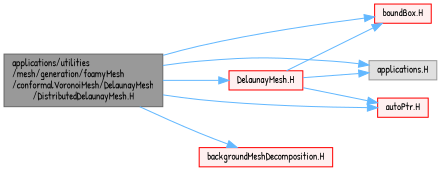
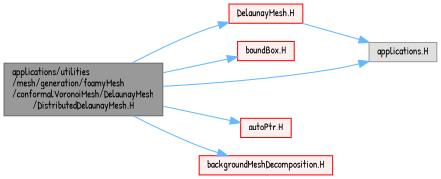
  digraph {
    fontname="Patrick Hand"
    rankdir=LR
    node [color=red fillcolor="#FFF0F0" fontname="Patrick Hand" fontsize=10 shape=box style=filled]
    edge [color=steelblue1 fontname="Patrick Hand" fontsize=10 labelfontname=Helvetica labelfontsize=10 style=solid]
    n1 [color=gray40 fillcolor=grey60 fontcolor=black height=0.2 label="applications/utilities\l/mesh/generation/foamyMesh\l/conformalVoronoiMesh/DelaunayMesh\l/DistributedDelaunayMesh.H" width=0.4]
    n2 [height=0.2 label="DelaunayMesh.H" width=0.4]
    n3 [height=0.2 label="boundBox.H" width=0.4]
    n4 [color=grey60 fillcolor="#E0E0E0" height=0.2 label="applications.H" width=0.4]
    n5 [height=0.2 label="autoPtr.H" width=0.4]
    n6 [height=0.2 label="backgroundMeshDecomposition.H" width=0.4]
    n1 -> n2
    n1 -> n3
    n1 -> n4
    n1 -> n5
    n1 -> n6
-   n2 -> n3
    n2 -> n4
-   n2 -> n5
  }
